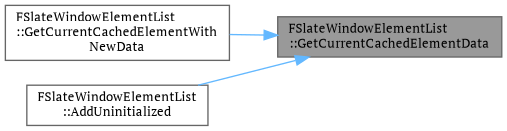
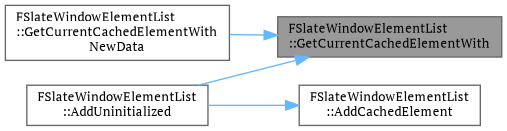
  digraph {
    fontname="PT Serif"
    rankdir=RL
    node [color=grey40 fillcolor=white fontname="PT Serif" fontsize=10 shape=box style=filled]
    edge [color=steelblue1 dir=back fontname="PT Serif" fontsize=10 labelfontname=Helvetica labelfontsize=10 style=solid]
-   n1 [color=gray40 fillcolor=grey60 fontcolor=black height=0.2 label="FSlateWindowElementList\l::GetCurrentCachedElementData" width=0.4]
+   n1 [color=gray40 fillcolor=grey60 fontcolor=black height=0.2 label="FSlateWindowElementList\l::GetCurrentCachedElementWith" width=0.4]
    n2 [height=0.2 label="FSlateWindowElementList\l::GetCurrentCachedElementWith\lNewData" width=0.4]
    n3 [height=0.2 label="FSlateWindowElementList\l::AddUninitialized" width=0.4]
+   n4 [height=0.2 label="FSlateWindowElementList\l::AddCachedElement" width=0.4]
    n1 -> n2
    n1 -> n3
+   n4 -> n3
  }
